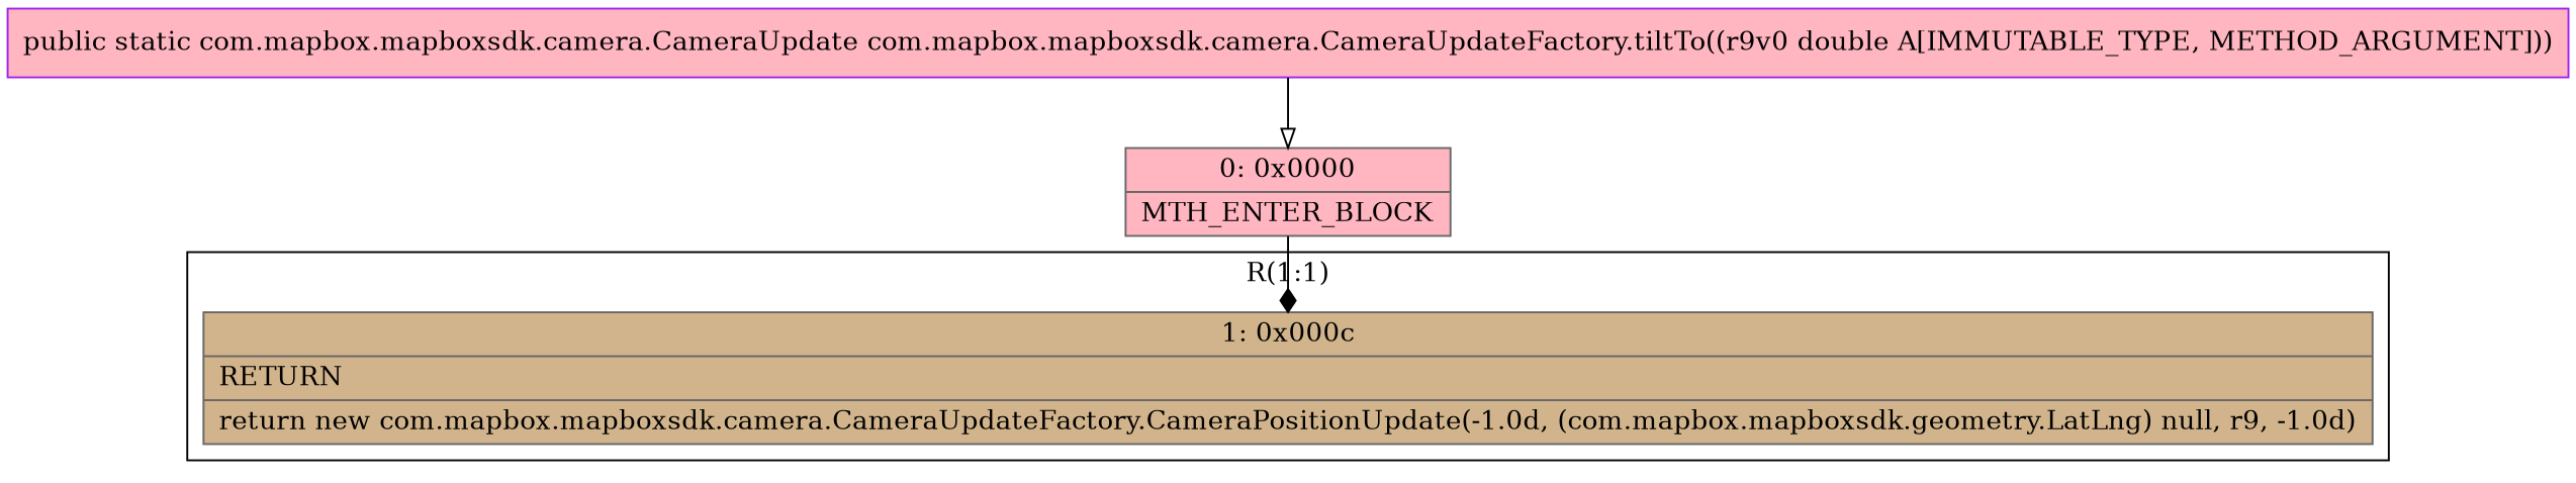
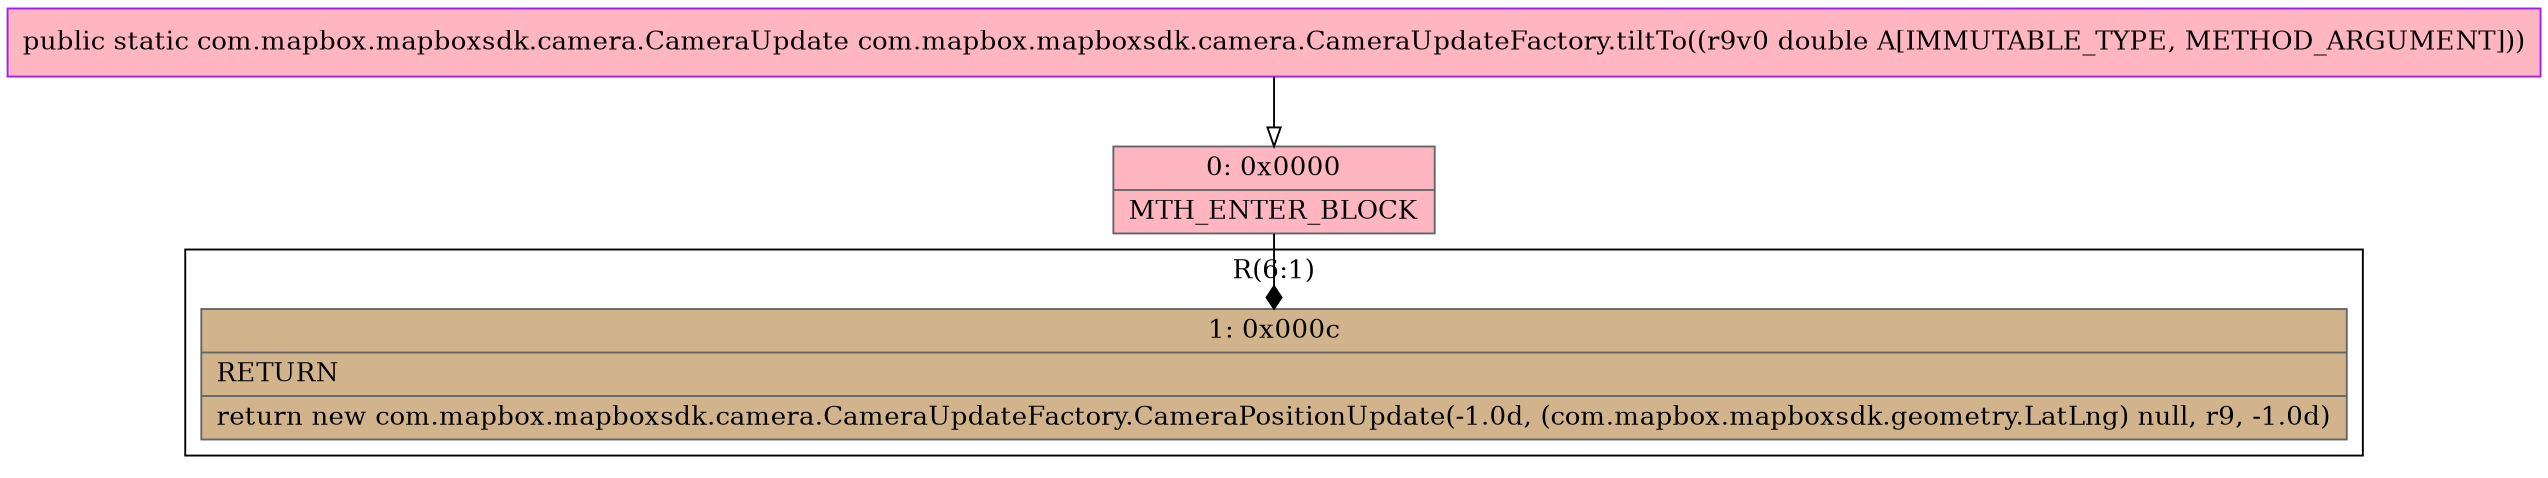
  digraph {
    node [color=gray40 shape=record style=filled fillcolor=lightpink]
    n1 [label="{1\:\ 0x000c|RETURN\l|return new com.mapbox.mapboxsdk.camera.CameraUpdateFactory.CameraPositionUpdate(\-1.0d, (com.mapbox.mapboxsdk.geometry.LatLng) null, r9, \-1.0d)\l}" fillcolor=tan]
    n2 [label="{0\:\ 0x0000|MTH_ENTER_BLOCK\l}"]
    n3 [label="{public static com.mapbox.mapboxsdk.camera.CameraUpdate com.mapbox.mapboxsdk.camera.CameraUpdateFactory.tiltTo((r9v0 double A[IMMUTABLE_TYPE, METHOD_ARGUMENT])) }" color=purple]
    subgraph cluster_1 {
-     label="R(1:1)"
+     label="R(6:1)"
      n1
    }
    n2 -> n1 [arrowhead=diamond]
    n3 -> n2 [arrowhead=onormal]
  }
